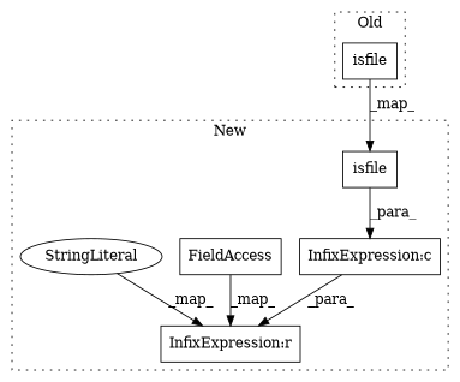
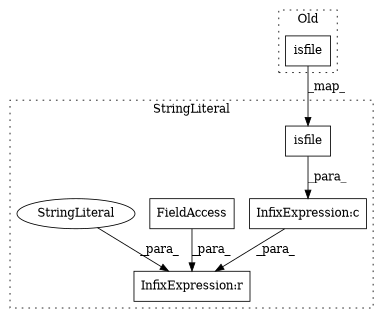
  digraph {
    node [a=32 l="7,1" shape=box]
    n1 [label=isfile s="2112,2138"]
    n2 [a=27 l=4 label="InfixExpression:c" s=2100]
    n3 [a=27 l=4 label="InfixExpression:r" s=2087]
    n4 [a=22 l=11 label=FieldAccess s=2076]
    n5 [a=45 l=8 label=StringLiteral s=2091 shape=ellipse]
    n6 [label=isfile s="2017,2043"]
    subgraph cluster_1 {
-     label=New
+     label=StringLiteral
      style=dotted
      n1
      n2
      n3
      n4
      n5
    }
    subgraph cluster_2 {
      label=Old
      style=dotted
      n6
    }
    n1 -> n2 [label=_para_]
    n2 -> n3 [label=_para_]
-   n4 -> n3 [label=_map_]
-   n5 -> n3 [label=_map_]
+   n4 -> n3 [label=_para_]
+   n5 -> n3 [label=_para_]
    n6 -> n1 [label=_map_]
  }
